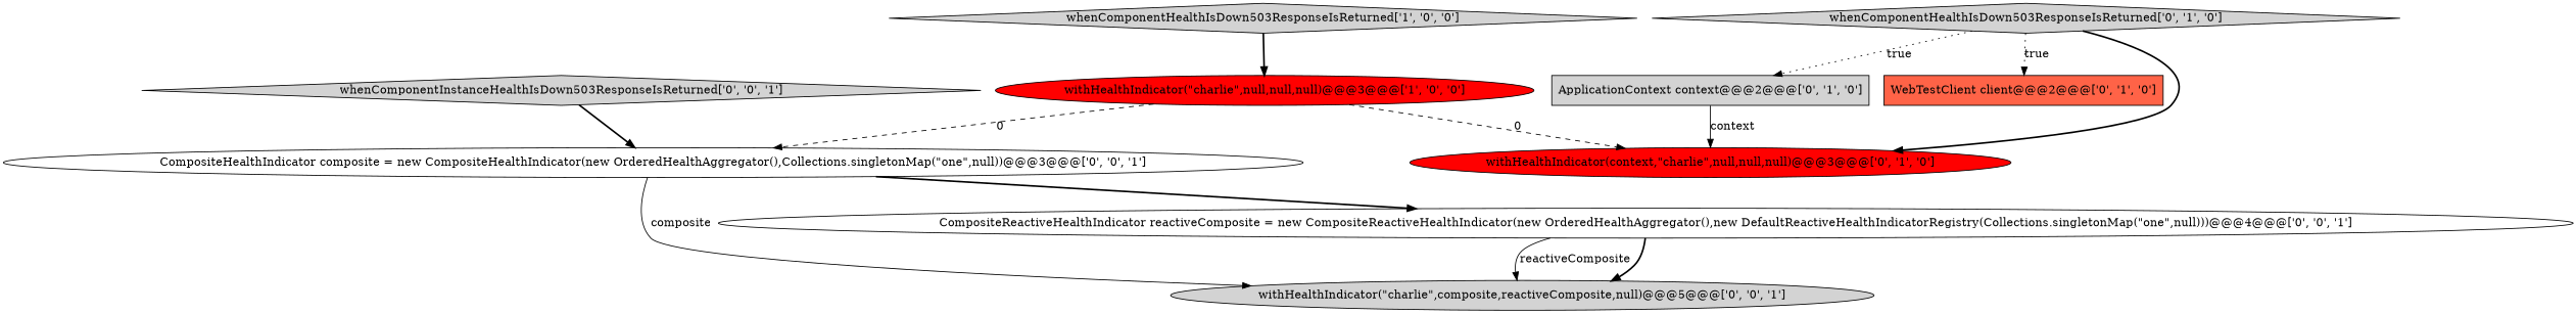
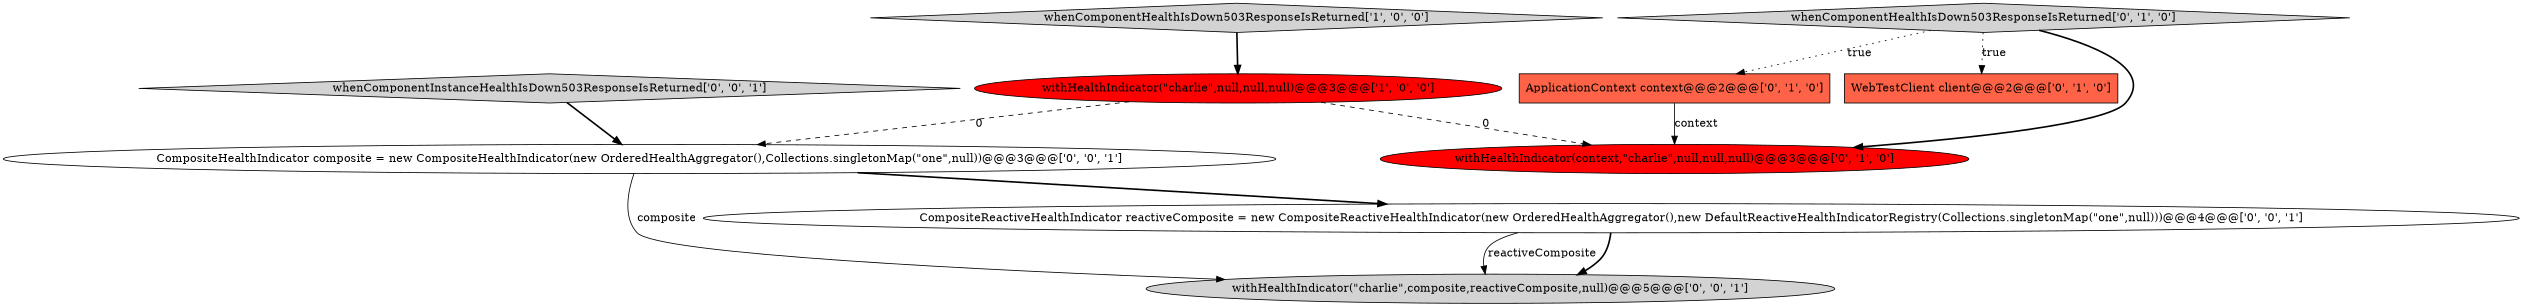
  digraph {
    node [fillcolor=lightgray shape=ellipse style=filled]
    edge [style=bold]
    n1 [fillcolor=red label="withHealthIndicator(\"charlie\",null,null,null)@@@3@@@['1', '0', '0']"]
    n2 [fillcolor=white label="CompositeHealthIndicator composite = new CompositeHealthIndicator(new OrderedHealthAggregator(),Collections.singletonMap(\"one\",null))@@@3@@@['0', '0', '1']"]
    n3 [fillcolor=red label="withHealthIndicator(context,\"charlie\",null,null,null)@@@3@@@['0', '1', '0']"]
    n4 [fillcolor=white label="CompositeReactiveHealthIndicator reactiveComposite = new CompositeReactiveHealthIndicator(new OrderedHealthAggregator(),new DefaultReactiveHealthIndicatorRegistry(Collections.singletonMap(\"one\",null)))@@@4@@@['0', '0', '1']"]
    n5 [label="withHealthIndicator(\"charlie\",composite,reactiveComposite,null)@@@5@@@['0', '0', '1']"]
    n6 [label="whenComponentInstanceHealthIsDown503ResponseIsReturned['0', '0', '1']" shape=diamond]
    n7 [fillcolor=tomato label="WebTestClient client@@@2@@@['0', '1', '0']" shape=box]
    n8 [label="whenComponentHealthIsDown503ResponseIsReturned['1', '0', '0']" shape=diamond]
-   n9 [label="ApplicationContext context@@@2@@@['0', '1', '0']" shape=box]
+   n9 [fillcolor=tomato label="ApplicationContext context@@@2@@@['0', '1', '0']" shape=box]
    n10 [label="whenComponentHealthIsDown503ResponseIsReturned['0', '1', '0']" shape=diamond]
    n1 -> n2 [label=0 style=dashed]
    n1 -> n3 [label=0 style=dashed]
    n2 -> n4
    n2 -> n5 [label=composite style=solid]
    n4 -> n5
    n4 -> n5 [label=reactiveComposite style=solid]
    n6 -> n2
    n8 -> n1
    n9 -> n3 [label=context style=solid]
    n10 -> n3
    n10 -> n7 [label=true style=dotted]
    n10 -> n9 [label=true style=dotted]
  }
